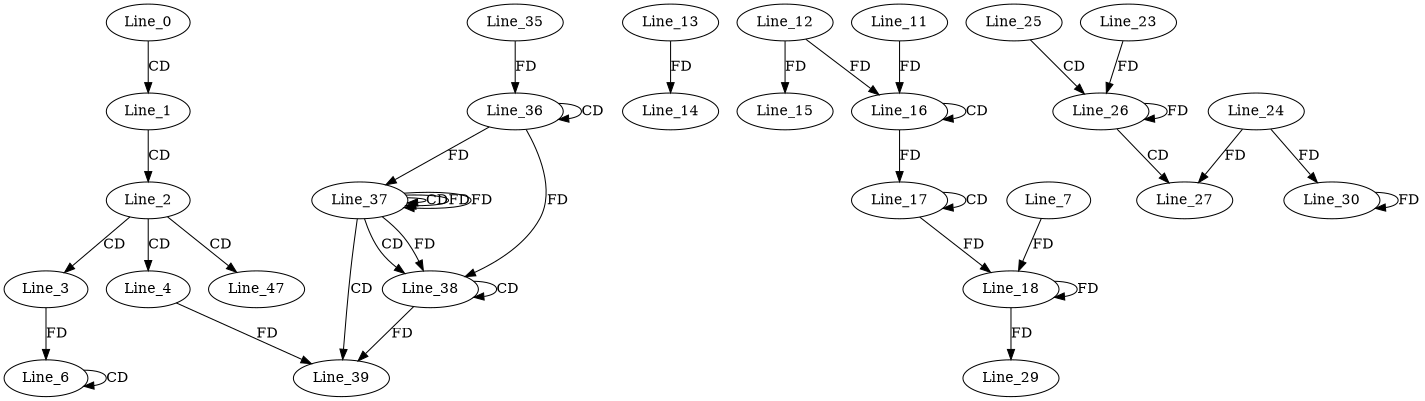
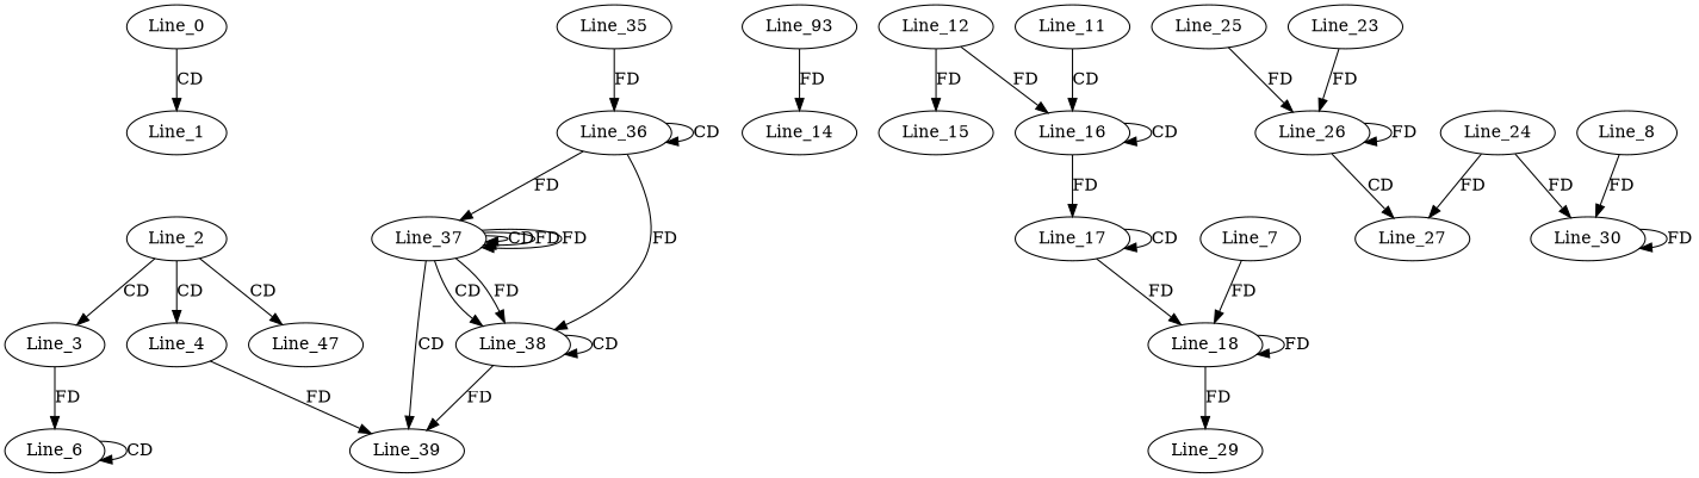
  digraph {
    Line_0
    Line_1
    Line_2
    Line_3
    Line_4
    Line_47
    Line_6
    Line_39
-   Line_13
+   Line_13 [label=Line_93]
    Line_14
    Line_12
    Line_15
    Line_16
    Line_17
    Line_18
    Line_11
    Line_29
    Line_7
    Line_26
    Line_27
    Line_25
    Line_23
    Line_24
    Line_30
+   Line_8
    Line_36
    Line_37
    Line_38
    Line_35
    Line_0 -> Line_1 [label=CD]
-   Line_1 -> Line_2 [label=CD]
    Line_2 -> Line_3 [label=CD]
    Line_2 -> Line_4 [label=CD]
    Line_2 -> Line_47 [label=CD]
    Line_3 -> Line_6 [label=FD]
    Line_4 -> Line_39 [label=FD]
    Line_6 -> Line_6 [label=CD]
    Line_13 -> Line_14 [label=FD]
    Line_12 -> Line_15 [label=FD]
    Line_12 -> Line_16 [label=FD]
    Line_16 -> Line_16 [label=CD]
    Line_16 -> Line_17 [label=FD]
    Line_17 -> Line_17 [label=CD]
    Line_17 -> Line_18 [label=FD]
    Line_18 -> Line_18 [label=FD]
    Line_18 -> Line_29 [label=FD]
-   Line_11 -> Line_16 [label=FD]
+   Line_11 -> Line_16 [label=CD]
    Line_7 -> Line_18 [label=FD]
    Line_26 -> Line_26 [label=FD]
    Line_26 -> Line_27 [label=CD]
-   Line_25 -> Line_26 [label=CD]
+   Line_25 -> Line_26 [label=FD]
    Line_23 -> Line_26 [label=FD]
    Line_24 -> Line_27 [label=FD]
    Line_24 -> Line_30 [label=FD]
    Line_30 -> Line_30 [label=FD]
+   Line_8 -> Line_30 [label=FD]
    Line_36 -> Line_36 [label=CD]
    Line_36 -> Line_37 [label=FD]
    Line_36 -> Line_38 [label=FD]
    Line_37 -> Line_39 [label=CD]
    Line_37 -> Line_37 [label=CD]
    Line_37 -> Line_37 [label=FD]
    Line_37 -> Line_37 [label=FD]
    Line_37 -> Line_38 [label=CD]
    Line_37 -> Line_38 [label=FD]
    Line_38 -> Line_39 [label=FD]
    Line_38 -> Line_38 [label=CD]
    Line_35 -> Line_36 [label=FD]
  }
